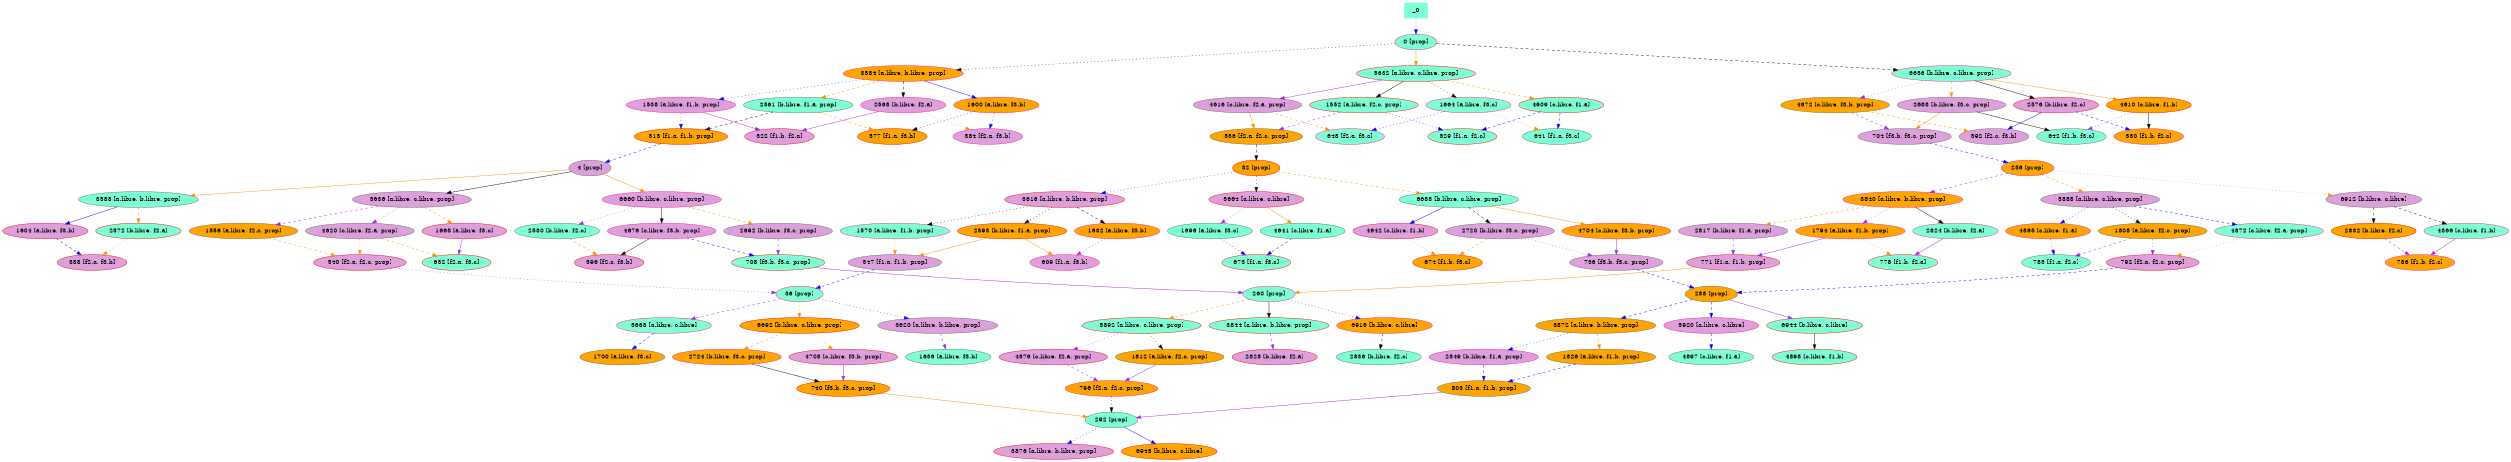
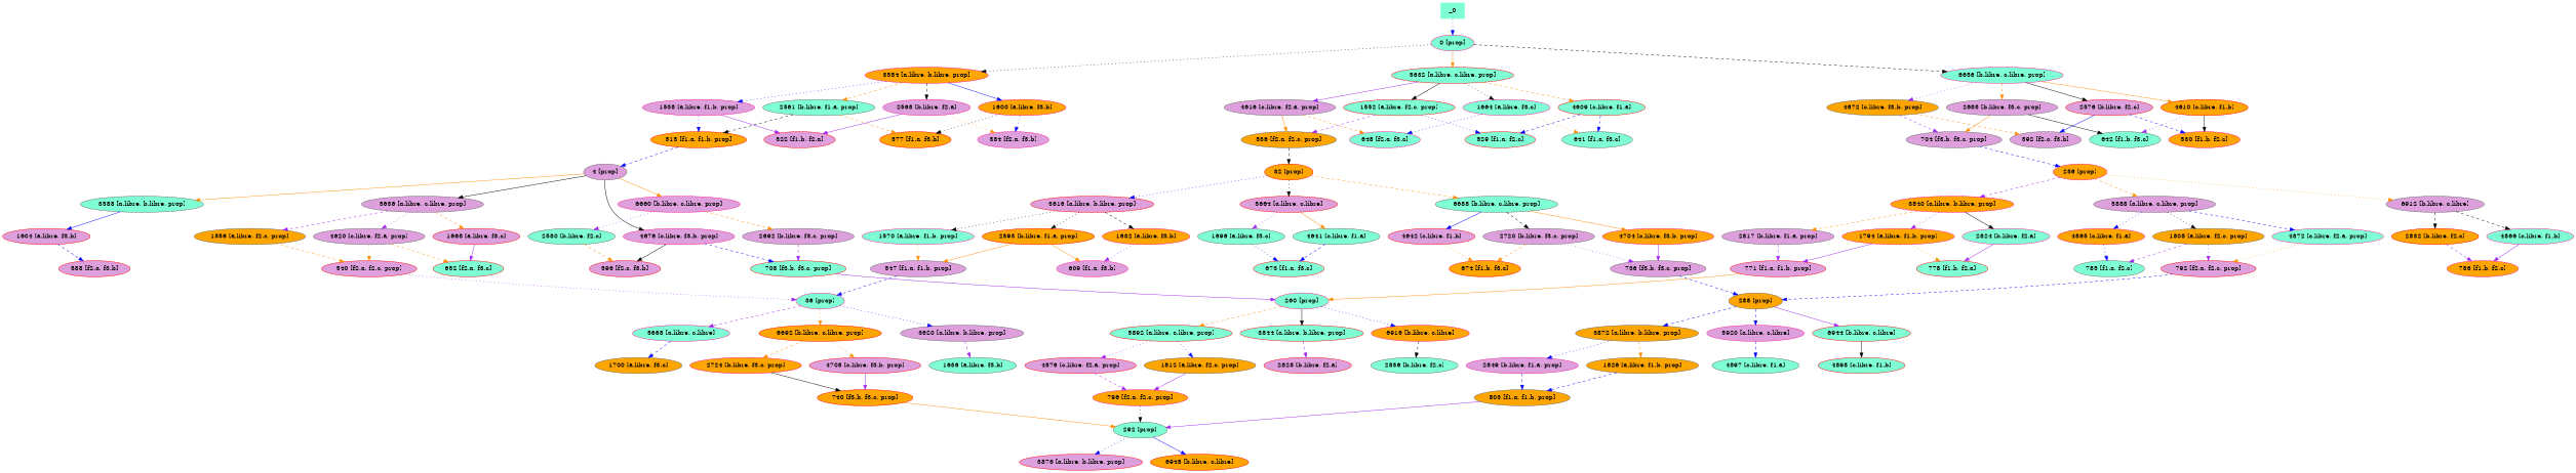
  digraph {
    node [color=gray40 fillcolor=plum style=filled]
    edge [color=darkorange style=dashed]
    _0 [fillcolor=aquamarine shape=none]
    n2 [color=deeppink fillcolor=aquamarine label="0 [prop]"]
    n3 [color=deeppink fillcolor=orange label="3584 [a.libre, b.libre, prop]"]
    n4 [color=red fillcolor=aquamarine label="5632 [a.libre, c.libre, prop]"]
    n5 [color=deeppink fillcolor=aquamarine label="6656 [b.libre, c.libre, prop]"]
    n6 [fillcolor=aquamarine label="2561 [b.libre, f1.a, prop]"]
    n7 [color=deeppink label="1538 [a.libre, f1.b, prop]"]
    n8 [color=deeppink label="2568 [b.libre, f2.a]"]
    n9 [color=deeppink fillcolor=orange label="1600 [a.libre, f3.b]"]
    n10 [color=red fillcolor=aquamarine label="4609 [c.libre, f1.a]"]
    n11 [label="4616 [c.libre, f2.a, prop]"]
    n12 [color=red fillcolor=aquamarine label="1552 [a.libre, f2.c, prop]"]
    n13 [color=deeppink fillcolor=aquamarine label="1664 [a.libre, f3.c]"]
    n14 [color=red fillcolor=orange label="4610 [c.libre, f1.b]"]
    n15 [color=red label="2576 [b.libre, f2.c]"]
    n16 [fillcolor=orange label="4672 [c.libre, f3.b, prop]"]
    n17 [label="2688 [b.libre, f3.c, prop]"]
    n18 [color=red fillcolor=orange label="515 [f1.a, f1.b, prop]"]
    n19 [label="4 [prop]"]
    n20 [fillcolor=aquamarine label="3588 [a.libre, b.libre, prop]"]
    n21 [label="5636 [a.libre, c.libre, prop]"]
    n22 [color=deeppink label="6660 [b.libre, c.libre, prop]"]
    n23 [color=red label="771 [f1.a, f1.b, prop]"]
    n24 [color=deeppink fillcolor=aquamarine label="260 [prop]"]
    n25 [color=red fillcolor=aquamarine label="3844 [a.libre, b.libre, prop]"]
    n26 [color=red fillcolor=aquamarine label="5892 [a.libre, c.libre, prop]"]
    n27 [color=deeppink fillcolor=orange label="6916 [b.libre, c.libre]"]
    n28 [label="547 [f1.a, f1.b, prop]"]
    n29 [color=deeppink fillcolor=aquamarine label="36 [prop]"]
    n30 [label="3620 [a.libre, b.libre, prop]"]
    n31 [color=deeppink fillcolor=aquamarine label="5668 [a.libre, c.libre]"]
    n32 [color=red fillcolor=orange label="6692 [b.libre, c.libre, prop]"]
    n33 [fillcolor=orange label="803 [f1.a, f1.b, prop]"]
    n34 [fillcolor=aquamarine label="292 [prop]"]
    n35 [color=red label="3876 [a.libre, b.libre, prop]"]
    n36 [color=red fillcolor=orange label="6948 [b.libre, c.libre]"]
    n37 [color=red fillcolor=aquamarine label="529 [f1.a, f2.c]"]
    n38 [fillcolor=aquamarine label="785 [f1.a, f2.c]"]
    n39 [color=red fillcolor=orange label="577 [f1.a, f3.b]"]
    n40 [color=deeppink label="609 [f1.a, f3.b]"]
    n41 [fillcolor=aquamarine label="641 [f1.a, f3.c]"]
    n42 [color=red fillcolor=aquamarine label="673 [f1.a, f3.c]"]
    n43 [label="2817 [b.libre, f1.a, prop]"]
    n44 [color=red fillcolor=orange label="2593 [b.libre, f1.a, prop]"]
    n45 [color=deeppink label="2849 [b.libre, f1.a, prop]"]
    n46 [color=deeppink fillcolor=orange label="4865 [c.libre, f1.a]"]
    n47 [fillcolor=aquamarine label="4641 [c.libre, f1.a]"]
    n48 [fillcolor=aquamarine label="4897 [c.libre, f1.a]"]
    n49 [color=red label="522 [f1.b, f2.a]"]
    n50 [color=red fillcolor=aquamarine label="778 [f1.b, f2.a]"]
    n51 [color=deeppink fillcolor=orange label="530 [f1.b, f2.c]"]
    n52 [color=deeppink fillcolor=orange label="786 [f1.b, f2.c]"]
    n53 [fillcolor=aquamarine label="642 [f1.b, f3.c]"]
    n54 [color=red fillcolor=orange label="674 [f1.b, f3.c]"]
    n55 [color=deeppink fillcolor=orange label="1794 [a.libre, f1.b, prop]"]
    n56 [color=deeppink fillcolor=aquamarine label="1570 [a.libre, f1.b, prop]"]
    n57 [fillcolor=orange label="1826 [a.libre, f1.b, prop]"]
    n58 [color=deeppink fillcolor=aquamarine label="4866 [c.libre, f1.b]"]
    n59 [color=red label="4642 [c.libre, f1.b]"]
    n60 [color=red fillcolor=aquamarine label="4898 [c.libre, f1.b]"]
    n61 [fillcolor=orange label="536 [f2.a, f2.c, prop]"]
    n62 [color=red fillcolor=orange label="32 [prop]"]
    n63 [color=red label="3616 [a.libre, b.libre, prop]"]
    n64 [color=red label="5664 [a.libre, c.libre]"]
    n65 [fillcolor=aquamarine label="6688 [b.libre, c.libre, prop]"]
    n66 [color=red label="792 [f2.a, f2.c, prop]"]
    n67 [fillcolor=orange label="288 [prop]"]
    n68 [fillcolor=orange label="3872 [a.libre, b.libre, prop]"]
    n69 [color=deeppink label="5920 [a.libre, c.libre]"]
    n70 [color=red fillcolor=aquamarine label="6944 [b.libre, c.libre]"]
    n71 [color=red label="540 [f2.a, f2.c, prop]"]
    n72 [color=deeppink fillcolor=orange label="796 [f2.a, f2.c, prop]"]
    n73 [color=deeppink label="584 [f2.a, f3.b]"]
    n74 [color=red label="588 [f2.a, f3.b]"]
    n75 [color=deeppink fillcolor=aquamarine label="648 [f2.a, f3.c]"]
    n76 [color=red fillcolor=aquamarine label="652 [f2.a, f3.c]"]
    n77 [color=deeppink fillcolor=aquamarine label="2824 [b.libre, f2.a]"]
-   n78 [color=red fillcolor=aquamarine label="2572 [b.libre, f2.a]"]
    n79 [color=red label="2828 [b.libre, f2.a]"]
    n80 [color=deeppink fillcolor=aquamarine label="4872 [c.libre, f2.a, prop]"]
    n81 [label="4620 [c.libre, f2.a, prop]"]
    n82 [color=red label="4876 [c.libre, f2.a, prop]"]
    n83 [label="592 [f2.c, f3.b]"]
    n84 [color=red label="596 [f2.c, f3.b]"]
    n85 [fillcolor=orange label="1808 [a.libre, f2.c, prop]"]
    n86 [fillcolor=orange label="1556 [a.libre, f2.c, prop]"]
    n87 [fillcolor=orange label="1812 [a.libre, f2.c, prop]"]
    n88 [color=red fillcolor=orange label="2832 [b.libre, f2.c]"]
    n89 [fillcolor=aquamarine label="2580 [b.libre, f2.c]"]
    n90 [fillcolor=aquamarine label="2836 [b.libre, f2.c]"]
    n91 [label="736 [f3.b, f3.c, prop]"]
    n92 [color=red fillcolor=orange label="740 [f3.b, f3.c, prop]"]
    n93 [color=deeppink fillcolor=orange label="1632 [a.libre, f3.b]"]
    n94 [fillcolor=aquamarine label="1636 [a.libre, f3.b]"]
    n95 [color=deeppink fillcolor=orange label="4704 [c.libre, f3.b, prop]"]
    n96 [color=red label="4708 [c.libre, f3.b, prop]"]
    n97 [fillcolor=aquamarine label="1696 [a.libre, f3.c]"]
    n98 [fillcolor=orange label="1700 [a.libre, f3.c]"]
    n99 [label="2720 [b.libre, f3.c, prop]"]
    n100 [color=deeppink fillcolor=orange label="2724 [b.libre, f3.c, prop]"]
    n101 [label="704 [f3.b, f3.c, prop]"]
    n102 [color=deeppink fillcolor=orange label="256 [prop]"]
    n103 [color=deeppink fillcolor=orange label="3840 [a.libre, b.libre, prop]"]
    n104 [label="5888 [a.libre, c.libre, prop]"]
    n105 [label="6912 [b.libre, c.libre]"]
    n106 [color=red fillcolor=aquamarine label="708 [f3.b, f3.c, prop]"]
    n107 [color=red label="1604 [a.libre, f3.b]"]
    n108 [color=deeppink label="4676 [c.libre, f3.b, prop]"]
    n109 [color=red label="1668 [a.libre, f3.c]"]
    n110 [label="2692 [b.libre, f3.c, prop]"]
    _0 -> n2 [color=blue style=dotted]
    n2 -> n3 [color=black style=dotted]
    n2 -> n4 [style=solid]
    n2 -> n5 [color=black]
    n3 -> n6
    n3 -> n7 [color=blue style=dotted]
    n3 -> n8 [color=black]
    n3 -> n9 [color=blue style=solid]
    n4 -> n10
    n4 -> n11 [color=purple style=solid]
    n4 -> n12 [color=black style=solid]
    n4 -> n13 [color=black style=dotted]
    n5 -> n14 [style=solid]
    n5 -> n15 [color=black style=solid]
    n5 -> n16 [color=purple style=dotted]
    n5 -> n17
    n6 -> n18 [color=black]
    n6 -> n39
    n7 -> n18 [color=blue style=dotted]
    n7 -> n49 [color=purple style=solid]
    n8 -> n49 [color=purple style=solid]
    n8 -> n73 [style=dotted]
    n9 -> n39 [color=black style=dotted]
    n9 -> n73 [color=blue style=dotted]
    n10 -> n37 [color=blue]
    n10 -> n41 [color=blue]
    n11 -> n61 [style=solid]
    n11 -> n75
    n12 -> n37 [color=blue style=dotted]
    n12 -> n61 [color=purple]
    n13 -> n41 [style=dotted]
    n13 -> n75 [color=blue style=dotted]
    n14 -> n51 [color=black style=solid]
    n14 -> n53 [color=purple style=dotted]
    n15 -> n51 [color=blue]
    n15 -> n83 [color=blue style=solid]
    n16 -> n83
    n16 -> n101 [color=purple]
    n17 -> n53 [color=black style=solid]
    n17 -> n101 [style=solid]
    n18 -> n19 [color=blue]
    n19 -> n20 [style=solid]
    n19 -> n21 [color=black style=solid]
    n19 -> n22 [style=solid]
-   n20 -> n78
    n20 -> n107 [color=blue style=solid]
    n21 -> n81 [color=purple style=dotted]
    n21 -> n86 [color=purple]
    n21 -> n109
    n22 -> n89 [color=purple style=dotted]
-   n22 -> n108 [color=black style=solid]
+   n19 -> n108 [color=black style=solid]
    n22 -> n110
    n23 -> n24 [style=solid]
    n24 -> n25 [color=black style=solid]
    n24 -> n26
    n24 -> n27 [color=blue style=dotted]
    n25 -> n79 [color=purple]
    n26 -> n82 [color=purple style=dotted]
-   n26 -> n87 [color=black style=dotted]
+   n26 -> n87 [color=blue style=dotted]
    n27 -> n90 [color=black]
    n28 -> n29 [color=blue]
    n29 -> n30 [color=blue style=dotted]
    n29 -> n31 [color=purple]
    n29 -> n32 [style=dotted]
    n30 -> n94 [color=purple]
    n31 -> n98 [color=blue]
    n32 -> n96 [style=dotted]
    n32 -> n100
    n33 -> n34 [color=purple style=solid]
    n34 -> n35 [color=blue style=dotted]
    n34 -> n36 [color=blue style=solid]
    n43 -> n23 [color=purple]
    n44 -> n28 [style=solid]
    n44 -> n40 [style=solid]
    n45 -> n33 [color=blue]
    n46 -> n38 [color=blue style=dotted]
    n47 -> n42 [color=blue]
    n55 -> n23 [color=purple style=solid]
    n55 -> n50 [style=dotted]
    n56 -> n28 [style=dotted]
    n57 -> n33 [color=blue]
    n58 -> n52 [color=purple style=solid]
    n59 -> n54 [style=dotted]
    n61 -> n62 [color=black]
    n62 -> n63 [color=blue style=dotted]
    n62 -> n64 [color=black style=dotted]
    n62 -> n65
    n63 -> n44 [color=black style=dotted]
    n63 -> n56 [color=black style=dotted]
    n63 -> n93 [color=black]
    n64 -> n47 [style=solid]
    n64 -> n97 [color=purple style=dotted]
    n65 -> n59 [color=blue style=solid]
    n65 -> n95 [style=solid]
    n65 -> n99 [color=black]
    n66 -> n67 [color=blue]
    n67 -> n68 [color=blue]
    n67 -> n69 [color=blue]
    n67 -> n70 [color=purple style=solid]
    n68 -> n45 [color=blue style=dotted]
    n68 -> n57
    n69 -> n48 [color=blue]
    n70 -> n60 [color=black style=solid]
    n71 -> n29 [color=purple style=dotted]
    n72 -> n34 [color=black style=dotted]
    n77 -> n50 [color=purple style=solid]
-   n78 -> n74 [style=dotted]
    n80 -> n66 [style=dotted]
    n81 -> n71 [style=dotted]
    n81 -> n76
    n82 -> n72 [color=purple]
    n85 -> n38 [color=purple]
    n85 -> n66 [color=purple style=dotted]
    n86 -> n71
    n87 -> n72 [color=purple style=solid]
    n88 -> n52 [color=purple]
    n89 -> n84
    n91 -> n67 [color=blue]
    n92 -> n34 [style=solid]
    n93 -> n40 [color=purple style=dotted]
    n95 -> n91 [color=purple style=solid]
    n96 -> n92 [color=purple style=solid]
    n97 -> n42 [color=blue style=dotted]
    n99 -> n54
    n99 -> n91 [color=purple style=dotted]
    n100 -> n92 [color=black style=solid]
    n101 -> n102 [color=blue]
    n102 -> n103 [color=purple]
    n102 -> n104
    n102 -> n105 [style=dotted]
    n103 -> n43
    n103 -> n55 [color=purple style=dotted]
    n103 -> n77 [color=black style=solid]
    n104 -> n46 [color=blue style=dotted]
    n104 -> n80 [color=blue]
    n104 -> n85 [color=black style=dotted]
    n105 -> n58 [color=black]
    n105 -> n88 [color=black]
    n106 -> n24 [color=purple style=solid]
    n107 -> n74 [color=blue]
    n108 -> n84 [color=black style=solid]
    n108 -> n106 [color=blue]
    n109 -> n76 [color=purple style=solid]
    n110 -> n106 [color=purple]
  }
